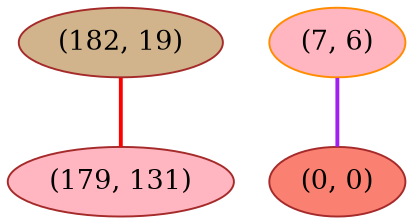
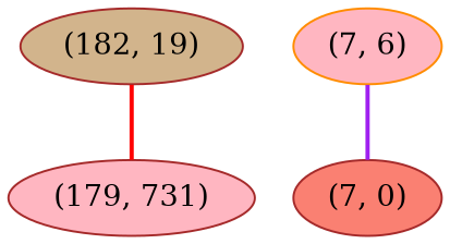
  graph {
    node [color=brown fillcolor=lightpink style=filled]
    edge [style=bold]
    "(182, 19)" [fillcolor=tan]
-   "(179, 131)"
+   "(179, 131)" [label="(179, 731)"]
    "(7, 6)" [color=darkorange]
-   "(0, 0)" [fillcolor=salmon]
+   "(0, 0)" [fillcolor=salmon label="(7, 0)"]
    "(182, 19)" -- "(179, 131)" [color=red weight=1]
    "(7, 6)" -- "(0, 0)" [color=purple weight=4]
  }
